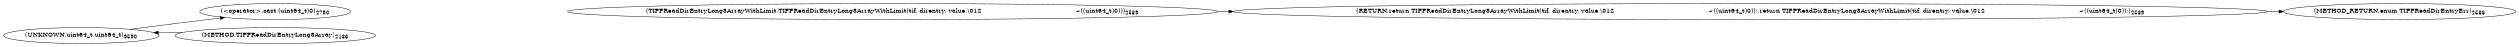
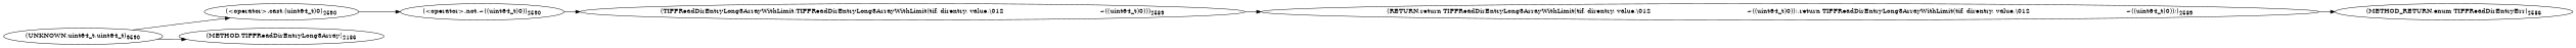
  digraph {
    rankdir=LR
    n1 [label=<(RETURN,return TIFFReadDirEntryLong8ArrayWithLimit(tif, direntry, value,\012                                               ~((uint64_t)0));,return TIFFReadDirEntryLong8ArrayWithLimit(tif, direntry, value,\012                                               ~((uint64_t)0));)<SUB>2589</SUB>>]
    n2 [label=<(METHOD_RETURN,enum TIFFReadDirEntryErr)<SUB>2586</SUB>>]
    n3 [label=<(TIFFReadDirEntryLong8ArrayWithLimit,TIFFReadDirEntryLong8ArrayWithLimit(tif, direntry, value,\012                                               ~((uint64_t)0)))<SUB>2589</SUB>>]
-   n5 [label=<(&lt;operator&gt;.cast,(uint64_t)0)<SUB>2790</SUB>>]
+   n4 [label=<(&lt;operator&gt;.not,~((uint64_t)0))<SUB>2590</SUB>>]
+   n5 [label=<(&lt;operator&gt;.cast,(uint64_t)0)<SUB>2590</SUB>>]
    n6 [label=<(UNKNOWN,uint64_t,uint64_t)<SUB>9590</SUB>>]
    n7 [label=<(METHOD,TIFFReadDirEntryLong8Array)<SUB>2186</SUB>>]
    n1 -> n2
    n3 -> n1
+   n4 -> n3
+   n5 -> n4
    n6 -> n5
-   n7 -> n6
+   n6 -> n7
  }
